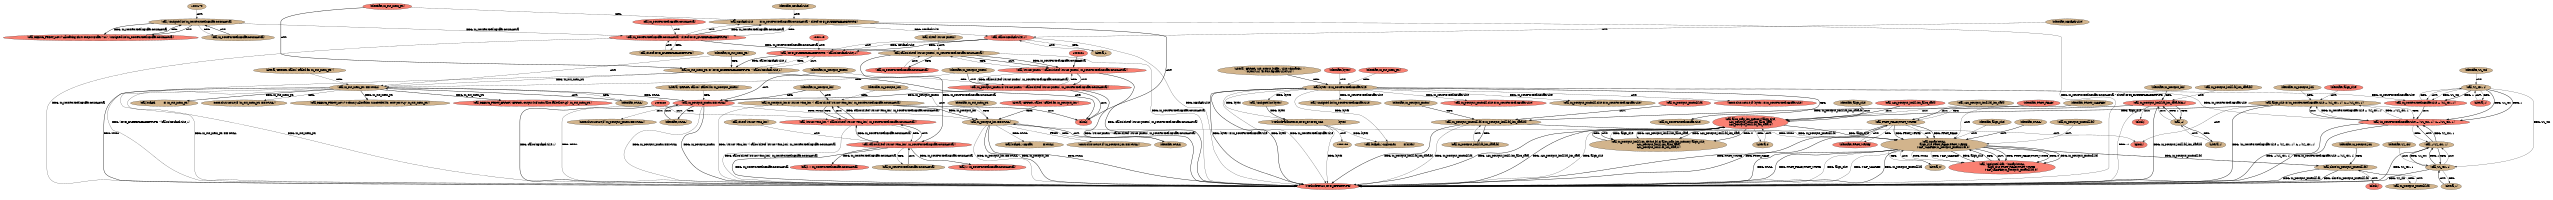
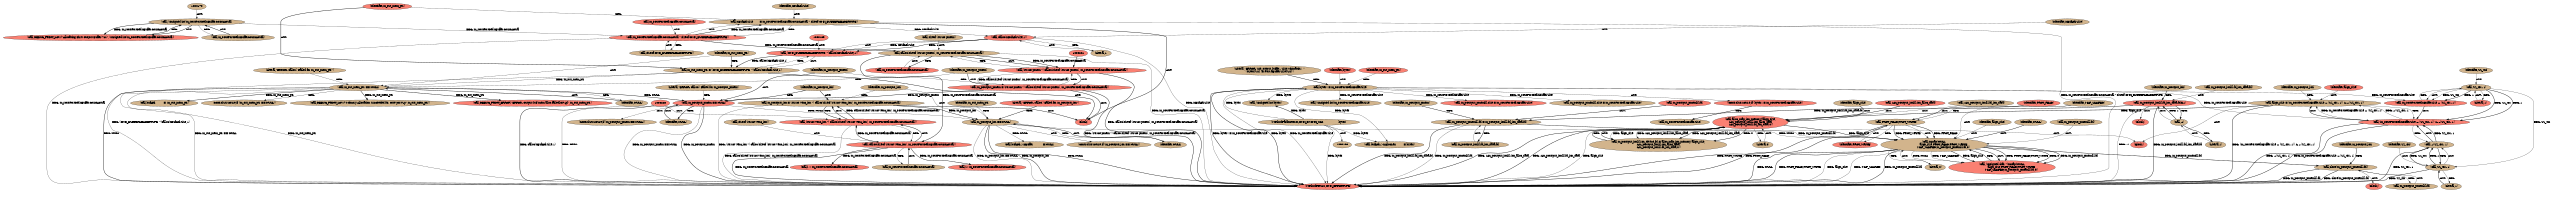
  digraph {
    fontname="DejaVu Serif"
    node [fillcolor=tan fontname="DejaVu Serif" style=filled]
    edge [fontname="DejaVu Serif" style=solid]
    n1 [label="(Call,close(m_pOutput_pmem[i].fd))"]
    n2 [fillcolor=salmon label="(MethodReturn,OMX_ERRORTYPE)"]
    n3 [fillcolor=salmon label="(Block,)"]
    n4 [label="(Call,m_pOutput_pmem[i].fd)"]
    n5 [label="(Call,mmap(NULL,\n                        align_size,PROT_READ|PROT_WRITE,\n                        MAP_SHARED,m_pOutput_pmem[i].fd,0))"]
    n6 [label="(Literal,0)"]
    n7 [fillcolor=salmon label="(Call,(unsigned char *)mmap(NULL,\n                        align_size,PROT_READ|PROT_WRITE,\n                        MAP_SHARED,m_pOutput_pmem[i].fd,0))"]
    n8 [label="(Call,m_pOutput_ion == NULL)"]
    n9 [label="(Identifier,NULL)"]
    n10 [label="(Call,bufHdr->pBuffer            = NULL)"]
    n11 [label="(ControlStructure,if (m_pOutput_ion == NULL))"]
    n12 [label="(Call,m_pOutput_ion = (struct venc_ion *) calloc(sizeof (struct venc_ion), m_sOutPortDef.nBufferCountActual))"]
    n13 [fillcolor=salmon label="(Call,(struct venc_ion *) calloc(sizeof (struct venc_ion), m_sOutPortDef.nBufferCountActual))"]
    n14 [fillcolor=salmon label="(Block,)"]
    n15 [fillcolor=salmon label="(Call,calloc(sizeof (struct venc_ion), m_sOutPortDef.nBufferCountActual))"]
    n16 [label="(Call,m_sOutPortDef.nBufferCountActual)"]
    n17 [fillcolor=salmon label="(Call,i< m_sOutPortDef.nBufferCountActual)"]
    n18 [fillcolor=salmon label="(Call,i < m_sOutPortDef.nBufferCountActual)"]
    n19 [label="(Call,calloc(sizeof (struct pmem), m_sOutPortDef.nBufferCountActual))"]
    n20 [fillcolor=salmon label="(Call,(struct pmem *) calloc(sizeof (struct pmem), m_sOutPortDef.nBufferCountActual))"]
    n21 [fillcolor=salmon label="(Call,m_sOutPortDef.nBufferCountActual)"]
    n22 [fillcolor=salmon label="(Call,m_pOutput_pmem = (struct pmem *) calloc(sizeof (struct pmem), m_sOutPortDef.nBufferCountActual))"]
    n23 [fillcolor=salmon label="(Call,m_sOutPortDef.nBufferCountActual * sizeof(OMX_BUFFERHEADERTYPE))"]
    n24 [label="(Call,nBufHdrSize        = m_sOutPortDef.nBufferCountActual * sizeof(OMX_BUFFERHEADERTYPE))"]
    n25 [label="(Call,sizeof(OMX_BUFFERHEADERTYPE))"]
    n26 [fillcolor=salmon label="(Call,calloc(nBufHdrSize,1))"]
    n27 [label="(Call,(unsigned int)m_sOutPortDef.nBufferCountActual)"]
    n28 [fillcolor=salmon label="(Call,DEBUG_PRINT_LOW(\"Allocating First Output Buffer(%u)\",(unsigned int)m_sOutPortDef.nBufferCountActual))"]
    n29 [label="(Call,m_sOutPortDef.nBufferCountActual)"]
    n30 [fillcolor=salmon label="(Call,m_pOutput_pmem == NULL)"]
    n31 [label="(ControlStructure,if (m_pOutput_pmem == NULL))"]
    n32 [label="(Identifier,NULL)"]
    n33 [label="(Call,m_out_mem_ptr == NULL)"]
    n34 [fillcolor=salmon label="(Call,DEBUG_PRINT_ERROR(\"ERROR: Output buf mem alloc failed[0x%p]\",m_out_mem_ptr))"]
    n35 [label="(Identifier,NULL)"]
    n36 [label="(Call,bufHdr          =  m_out_mem_ptr)"]
    n37 [label="(ControlStructure,if (m_out_mem_ptr == NULL))"]
    n38 [label="(Call,DEBUG_PRINT_LOW(\"Memory Allocation Succeeded for OUT port%p\",m_out_mem_ptr))"]
    n39 [label="(Call,m_out_mem_ptr = (OMX_BUFFERHEADERTYPE  *)calloc(nBufHdrSize,1))"]
    n40 [fillcolor=salmon label="(Call,(OMX_BUFFERHEADERTYPE  *)calloc(nBufHdrSize,1))"]
    n41 [label="(Literal,1)"]
    n42 [fillcolor=salmon label="(Call,alloc_map_ion_memory(align_size,\n &m_pOutput_ion[i].ion_alloc_data,\n &m_pOutput_ion[i].fd_ion_data,0))"]
    n43 [label="(Call,m_pOutput_ion[i].ion_device_fd = alloc_map_ion_memory(align_size,\n &m_pOutput_ion[i].ion_alloc_data,\n &m_pOutput_ion[i].fd_ion_data,0))"]
    n44 [label="(Literal,0)"]
    n45 [label="(Call,align_size = (m_sOutPortDef.nBufferSize + (SZ_4K - 1)) & ~(SZ_4K - 1))"]
    n46 [fillcolor=salmon label="(Call,(m_sOutPortDef.nBufferSize + (SZ_4K - 1)) & ~(SZ_4K - 1))"]
    n47 [fillcolor=salmon label="(Block,)"]
    n48 [label="(Call,~(SZ_4K - 1))"]
    n49 [label="(Call,SZ_4K - 1)"]
    n50 [label="(Call,bytes != m_sOutPortDef.nBufferSize)"]
    n51 [label="(Call,m_sOutPortDef.nBufferSize)"]
    n52 [label="(Call,(unsigned int)m_sOutPortDef.nBufferSize)"]
    n53 [label="(Call,bufHdr->nAllocLen          = bytes)"]
    n54 [fillcolor=salmon label="(ControlStructure,if (bytes != m_sOutPortDef.nBufferSize))"]
    n55 [fillcolor=salmon label="(Call,m_sOutPortDef.nBufferSize + (SZ_4K - 1))"]
    n56 [label="(Call,(unsigned int)bytes)"]
    n57 [fillcolor=salmon label="(Call,m_pOutput_pmem[i].size = m_sOutPortDef.nBufferSize)"]
    n58 [label="(Call,m_pOutput_pmem[i].size = m_sOutPortDef.nBufferSize)"]
    n59 [label="(Call,SZ_4K - 1)"]
    n60 [label="(MethodParameterIn,OMX_IN OMX_U32                   bytes)"]
    1000103
    n62 [fillcolor=salmon label="(Literal,1)"]
    n63 [label="(Literal,1)"]
    n64 [label="(Call,PROT_READ|PROT_WRITE)"]
    n65 [fillcolor=salmon label="(Identifier,PROT_WRITE)"]
    n66 [label="(Call,m_pOutput_pmem[i].fd = m_pOutput_ion[i].fd_ion_data.fd)"]
    n67 [label="(Call,m_pOutput_ion[i].fd_ion_data.fd)"]
    n68 [fillcolor=salmon label="(Call,m_pOutput_ion[i].fd_ion_data.fd=-1)"]
    n69 [label="(Call,-1)"]
    n70 [fillcolor=salmon label="(Block,)"]
    n71 [label="(Literal,1)"]
    n72 [label="(Call,sizeof (struct pmem))"]
    n73 [label="(Identifier,m_pOutput_ion)"]
    n74 [label="(Literal,\"ERROR: use_output_buffer: Size Mismatch!! \"\n \"bytes[%u] != Port.nBufferSize[%u]\")"]
    n75 [fillcolor=salmon label="(Call,&m_pOutput_ion[i].ion_alloc_data)"]
    n76 [fillcolor=salmon label="(Identifier,bytes)"]
    n77 [label="(Identifier,align_size)"]
    n78 [label="(Literal,\"ERROR: calloc() Failed for m_out_mem_ptr\")"]
    n79 [fillcolor=salmon label="(Identifier,m_out_mem_ptr)"]
    n80 [fillcolor=salmon label="(Identifier,align_size)"]
    n81 [label="(Identifier,m_out_mem_ptr)"]
-   n82 [label="(Identifier,PRINT_SHARED)"]
+   n82 [label="(Identifier,MAP_SHARED)"]
    n83 [label="(Identifier,m_pOutput_pmem)"]
    n84 [fillcolor=salmon label="(Call,m_sOutPortDef.nBufferCountActual)"]
    n85 [fillcolor=salmon label="(Identifier,PROT_READ)"]
    n86 [label="(Call,&m_pOutput_ion[i].fd_ion_data)"]
    n87 [label="(Identifier,m_pOutput_ion)"]
    n88 [label="(Identifier,m_out_mem_ptr)"]
    n89 [label="(Identifier,m_pOutput_pmem)"]
    n90 [label="(Identifier,m_pOutput_pmem)"]
    n91 [label="(Identifier,nBufHdrSize)"]
    n92 [label="(Identifier,m_pOutput_ion)"]
    n93 [label="(Call,sizeof (struct venc_ion))"]
    n94 [label="(Identifier,NULL)"]
    n95 [label="(Identifier,m_pOutput_ion)"]
    n96 [label="(Identifier,m_pOutput_ion)"]
    n97 [fillcolor=salmon label="(Literal,\"ERROR: calloc() Failed for m_pOutput_ion\")"]
    n98 [fillcolor=salmon label="(Identifier,m_out_mem_ptr)"]
    n99 [fillcolor=salmon label="(Call,m_pOutput_pmem[i].fd)"]
    n100 [label="(Call,m_pOutput_ion[i].fd_ion_data.fd)"]
    n101 [label="(Identifier,align_size)"]
    n102 [label="(Identifier,SZ_4K)"]
    n103 [label="(Call,m_pOutput_pmem[i].fd)"]
    n104 [label="(Literal,\"ERROR: calloc() Failed for m_pOutput_pmem\")"]
    n105 [label="(Identifier,SZ_4K)"]
    n106 [label="(Identifier,nBufHdrSize)"]
    1000220 [fillcolor=salmon]
    1000170
    1000201 [fillcolor=salmon]
-   1000185 [fillcolor=salmon label=1000115]
+   1000185 [fillcolor=salmon]
    n1 -> n2 [label="DDG: m_pOutput_pmem[i].fd" style=bold]
    n1 -> n2 [label="DDG: close(m_pOutput_pmem[i].fd)" style=bold]
    n1 -> n3 [label="AST: "]
    n1 -> n4 [label="CFG: "]
    n4 -> n1 [label="AST: "]
    n5 -> n1 [label="DDG: m_pOutput_pmem[i].fd" style=bold]
    n5 -> n2 [label="DDG: NULL" style=bold]
    n5 -> n2 [label="DDG: PROT_READ|PROT_WRITE" style=bold]
    n5 -> n2 [label="DDG: align_size"]
    n5 -> n2 [label="DDG: MAP_SHARED"]
    n5 -> n2 [label="DDG: m_pOutput_pmem[i].fd" style=bold]
    n5 -> n6 [label="CFG: "]
    n5 -> n7 [label="AST: " style=bold]
    n5 -> n7 [label="DDG: PROT_READ|PROT_WRITE" style=bold]
    n5 -> n7 [label="DDG: 0" style=bold]
    n5 -> n7 [label="DDG: m_pOutput_pmem[i].fd" style=bold]
    n5 -> n7 [label="DDG: NULL"]
    n5 -> n7 [label="DDG: MAP_SHARED"]
    n5 -> n7 [label="DDG: align_size" style=bold]
    n6 -> n5 [label="AST: "]
    n7 -> n5 [label="CFG: " style=bold]
    n8 -> n2 [label="DDG: m_pOutput_ion == NULL"]
    n8 -> n2 [label="DDG: m_pOutput_ion" style=bold]
    n8 -> n2 [label="DDG: NULL" style=bold]
    n8 -> n5 [label="DDG: NULL"]
    n8 -> n9 [label="CFG: "]
    n8 -> n10 [label="DDG: NULL"]
-   n8 -> n11 [label="PROT: "]
+   n8 -> n11 [label="AST: "]
    n9 -> n8 [label="AST: " style=bold]
    n12 -> n2 [label="DDG: (struct venc_ion *) calloc(sizeof (struct venc_ion), m_sOutPortDef.nBufferCountActual)"]
    n12 -> n8 [label="DDG: m_pOutput_ion" style=bold]
    n12 -> n13 [label="CFG: " style=bold]
    n12 -> n14 [label="AST: " style=bold]
    n13 -> n2 [label="DDG: calloc(sizeof (struct venc_ion), m_sOutPortDef.nBufferCountActual)"]
    n13 -> n12 [label="AST: " style=bold]
    n13 -> n12 [label="DDG: calloc(sizeof (struct venc_ion), m_sOutPortDef.nBufferCountActual)" style=bold]
    n13 -> n15 [label="CFG: "]
    n15 -> n2 [label="DDG: m_sOutPortDef.nBufferCountActual" style=bold]
    n15 -> n13 [label="AST: " style=bold]
    n15 -> n13 [label="DDG: m_sOutPortDef.nBufferCountActual" style=bold]
    n15 -> n16 [label="CFG: "]
    n15 -> n17 [label="DDG: m_sOutPortDef.nBufferCountActual" style=bold]
    n15 -> n18 [label="DDG: m_sOutPortDef.nBufferCountActual" style=bold]
    n16 -> n15 [label="AST: " style=bold]
    n19 -> n2 [label="DDG: m_sOutPortDef.nBufferCountActual"]
    n19 -> n15 [label="DDG: m_sOutPortDef.nBufferCountActual" style=bold]
    n19 -> n20 [label="AST: " style=bold]
    n19 -> n20 [label="DDG: m_sOutPortDef.nBufferCountActual" style=bold]
    n19 -> n21 [label="CFG: " style=bold]
    n20 -> n2 [label="DDG: calloc(sizeof (struct pmem), m_sOutPortDef.nBufferCountActual)" style=bold]
    n20 -> n19 [label="CFG: "]
    n20 -> n22 [label="AST: " style=bold]
    n20 -> n22 [label="DDG: calloc(sizeof (struct pmem), m_sOutPortDef.nBufferCountActual)"]
    n21 -> n19 [label="AST: "]
    n22 -> n2 [label="DDG: (struct pmem *) calloc(sizeof (struct pmem), m_sOutPortDef.nBufferCountActual)" style=bold]
    n22 -> n14 [label="AST: " style=bold]
    n22 -> n20 [label="CFG: "]
    n22 -> n30 [label="DDG: m_pOutput_pmem" style=bold]
    n23 -> n2 [label="DDG: m_sOutPortDef.nBufferCountActual"]
    n23 -> n19 [label="DDG: m_sOutPortDef.nBufferCountActual" style=bold]
    n23 -> n24 [label="AST: "]
    n23 -> n24 [label="DDG: m_sOutPortDef.nBufferCountActual" style=bold]
    n23 -> n25 [label="CFG: "]
    n24 -> n2 [label="DDG: m_sOutPortDef.nBufferCountActual * sizeof(OMX_BUFFERHEADERTYPE)"]
    n24 -> n14 [label="AST: " style=bold]
    n24 -> n23 [label="CFG: "]
    n24 -> n26 [label="DDG: nBufHdrSize"]
    n25 -> n23 [label="AST: "]
    n26 -> n2 [label="DDG: nBufHdrSize"]
    n26 -> n40 [label="AST: "]
    n26 -> n40 [label="DDG: nBufHdrSize"]
    n26 -> n40 [label="DDG: 1" style=bold]
    n26 -> n41 [label="CFG: "]
    n27 -> n23 [label="DDG: m_sOutPortDef.nBufferCountActual"]
    n27 -> n28 [label="AST: " style=bold]
    n27 -> n28 [label="DDG: m_sOutPortDef.nBufferCountActual" style=bold]
    n27 -> n29 [label="CFG: "]
    n28 -> n27 [label="CFG: " style=bold]
    n29 -> n27 [label="AST: " style=bold]
    n30 -> n2 [label="DDG: m_pOutput_pmem == NULL"]
    n30 -> n2 [label="DDG: m_pOutput_pmem" style=bold]
    n30 -> n2 [label="DDG: NULL"]
    n30 -> n8 [label="DDG: NULL"]
    n30 -> n31 [label="AST: "]
    n30 -> n32 [label="CFG: " style=bold]
    n32 -> n30 [label="AST: " style=bold]
    n33 -> n2 [label="DDG: m_out_mem_ptr == NULL"]
    n33 -> n2 [label="DDG: m_out_mem_ptr"]
    n33 -> n2 [label="DDG: NULL" style=bold]
    n33 -> n30 [label="DDG: NULL" style=bold]
    n33 -> n34 [label="DDG: m_out_mem_ptr" style=bold]
    n33 -> n35 [label="CFG: "]
    n33 -> n36 [label="DDG: m_out_mem_ptr" style=bold]
    n33 -> n37 [label="CFG: "]
    n33 -> n38 [label="DDG: m_out_mem_ptr" style=bold]
    n35 -> n33 [label="AST: " style=bold]
    n39 -> n2 [label="DDG: (OMX_BUFFERHEADERTYPE  *)calloc(nBufHdrSize,1)"]
    n39 -> n14 [label="AST: " style=bold]
    n39 -> n33 [label="DDG: m_out_mem_ptr"]
    n39 -> n40 [label="CFG: "]
    n40 -> n39 [label="AST: "]
    n40 -> n39 [label="DDG: calloc(nBufHdrSize,1)" style=bold]
    n41 -> n26 [label="AST: "]
    n42 -> n2 [label="DDG: &m_pOutput_ion[i].fd_ion_data" style=bold]
    n42 -> n2 [label="DDG: align_size"]
    n42 -> n2 [label="DDG: &m_pOutput_ion[i].ion_alloc_data" style=bold]
    n42 -> n5 [label="DDG: align_size" style=bold]
    n42 -> n43 [label="AST: " style=bold]
    n42 -> n43 [label="DDG: align_size"]
    n42 -> n43 [label="DDG: &m_pOutput_ion[i].ion_alloc_data"]
    n42 -> n43 [label="DDG: &m_pOutput_ion[i].fd_ion_data" style=bold]
    n42 -> n43 [label="DDG: 0" style=bold]
    n42 -> n44 [label="CFG: "]
    n43 -> n42 [label="CFG: " style=bold]
    n44 -> n42 [label="AST: "]
    n45 -> n2 [label="DDG: (m_sOutPortDef.nBufferSize + (SZ_4K - 1)) & ~(SZ_4K - 1)" style=bold]
    n45 -> n42 [label="DDG: align_size" style=bold]
    n45 -> n46 [label="CFG: "]
    n45 -> n47 [label="AST: "]
    n46 -> n2 [label="DDG: ~(SZ_4K - 1)" style=bold]
    n46 -> n2 [label="DDG: m_sOutPortDef.nBufferSize + (SZ_4K - 1)" style=bold]
    n46 -> n45 [label="AST: " style=bold]
    n46 -> n45 [label="DDG: m_sOutPortDef.nBufferSize + (SZ_4K - 1)"]
    n46 -> n45 [label="DDG: ~(SZ_4K - 1)"]
    n46 -> n48 [label="CFG: "]
    n48 -> n2 [label="DDG: SZ_4K - 1" style=bold]
    n48 -> n46 [label="AST: " style=bold]
    n48 -> n46 [label="DDG: SZ_4K - 1" style=bold]
    n48 -> n49 [label="CFG: " style=bold]
    n49 -> n2 [label="DDG: SZ_4K" style=bold]
    n49 -> n48 [label="AST: "]
    n49 -> n48 [label="DDG: SZ_4K" style=bold]
    n49 -> n48 [label="DDG: 1" style=bold]
    n49 -> n63 [label="CFG: "]
    n50 -> n2 [label="DDG: bytes" style=bold]
    n50 -> n2 [label="DDG: m_sOutPortDef.nBufferSize"]
    n50 -> n2 [label="DDG: bytes != m_sOutPortDef.nBufferSize" style=bold]
    n50 -> n46 [label="DDG: m_sOutPortDef.nBufferSize"]
-   n50 -> n51 [label="CFG: " style=bold]
+   n54 -> n51 [label="CFG: " style=bold]
    n50 -> n52 [label="DDG: m_sOutPortDef.nBufferSize"]
    n50 -> n53 [label="DDG: bytes"]
    n50 -> n54 [label="AST: "]
    n50 -> n55 [label="DDG: m_sOutPortDef.nBufferSize"]
    n50 -> n56 [label="DDG: bytes"]
    n50 -> n57 [label="DDG: m_sOutPortDef.nBufferSize"]
    n50 -> n58 [label="DDG: m_sOutPortDef.nBufferSize"]
    n55 -> n46 [label="AST: " style=bold]
    n55 -> n59 [label="CFG: "]
    n59 -> n46 [label="DDG: SZ_4K" style=bold]
    n59 -> n46 [label="DDG: 1" style=bold]
    n59 -> n49 [label="DDG: SZ_4K"]
    n59 -> n55 [label="AST: "]
    n59 -> n55 [label="DDG: SZ_4K"]
    n59 -> n55 [label="DDG: 1" style=bold]
    n59 -> n62 [label="CFG: "]
    n60 -> n2 [label="DDG: bytes"]
    n60 -> n50 [label="DDG: bytes"]
    n60 -> n53 [label="DDG: bytes"]
-   n56 -> n60 [label="DDG: bytes" style=bold]
+   n60 -> n56 [label="DDG: bytes" style=bold]
    n60 -> 1000103 [label="AST: "]
    n62 -> n59 [label="AST: "]
    n63 -> n49 [label="AST: " style=bold]
    n64 -> n2 [label="DDG: PROT_WRITE" style=bold]
    n64 -> n2 [label="DDG: PROT_READ" style=bold]
    n64 -> n5 [label="AST: "]
    n64 -> n5 [label="DDG: PROT_READ" style=bold]
    n64 -> n5 [label="DDG: PROT_WRITE" style=bold]
    n64 -> n65 [label="CFG: "]
    n65 -> n64 [label="AST: "]
    n66 -> n2 [label="DDG: m_pOutput_ion[i].fd_ion_data.fd" style=bold]
    n66 -> n2 [label="DDG: m_pOutput_pmem[i].fd"]
    n66 -> n5 [label="DDG: m_pOutput_pmem[i].fd"]
    n66 -> n47 [label="AST: "]
    n66 -> n67 [label="CFG: " style=bold]
    n67 -> n66 [label="AST: "]
    n68 -> n2 [label="DDG: -1"]
    n68 -> n2 [label="DDG: m_pOutput_ion[i].fd_ion_data.fd" style=bold]
    n68 -> n66 [label="DDG: m_pOutput_ion[i].fd_ion_data.fd" style=bold]
    n68 -> n69 [label="CFG: " style=bold]
    n68 -> n70 [label="AST: "]
    n69 -> n68 [label="AST: "]
    n69 -> n68 [label="DDG: 1" style=bold]
    n69 -> n71 [label="CFG: " style=bold]
    n71 -> n69 [label="AST: "]
    n72 -> n19 [label="AST: "]
    n73 -> n45 [label="CFG: "]
    n74 -> n50 [label="CFG: " style=bold]
    n75 -> n42 [label="AST: " style=bold]
    n76 -> n50 [label="AST: "]
    n77 -> n5 [label="AST: "]
    n78 -> n33 [label="CFG: "]
    n79 -> n24 [label="CFG: "]
    n79 -> n39 [label="AST: " style=bold]
    n80 -> n45 [label="AST: "]
    n81 -> n8 [label="CFG: "]
    n82 -> n5 [label="AST: "]
    n82 -> n64 [label="CFG: "]
    n83 -> n22 [label="AST: " style=bold]
    n83 -> n33 [label="CFG: "]
    n84 -> n23 [label="AST: "]
    n85 -> n64 [label="AST: " style=bold]
    n86 -> n42 [label="AST: "]
    n87 -> n12 [label="AST: " style=bold]
    n87 -> n30 [label="CFG: " style=bold]
    n88 -> n33 [label="AST: "]
    n88 -> n39 [label="CFG: " style=bold]
    n89 -> n22 [label="CFG: "]
    n89 -> n30 [label="AST: " style=bold]
    n90 -> n66 [label="CFG: " style=bold]
    n91 -> n24 [label="AST: "]
    n92 -> n8 [label="AST: "]
    n92 -> n12 [label="CFG: "]
    n93 -> n15 [label="AST: "]
    n94 -> n5 [label="AST: " style=bold]
    n95 -> n1 [label="CFG: " style=bold]
    n96 -> n68 [label="CFG: " style=bold]
    n97 -> n8 [label="CFG: " style=bold]
    n98 -> n50 [label="CFG: "]
    n99 -> n66 [label="AST: " style=bold]
    n100 -> n68 [label="AST: "]
    n101 -> n42 [label="AST: " style=bold]
    n102 -> n49 [label="AST: "]
    n103 -> n5 [label="AST: "]
    n104 -> n30 [label="CFG: "]
    n105 -> n59 [label="AST: "]
    n106 -> n26 [label="AST: "]
    1000220 -> n2 [label="DDG: calloc(nBufHdrSize,1)" style=bold]
    1000220 -> n13 [label="AST: "]
    1000170 -> n27 [label="AST: "]
    1000201 -> n20 [label="AST: " style=bold]
    1000185 -> n40 [label="AST: "]
  }
